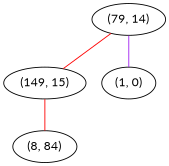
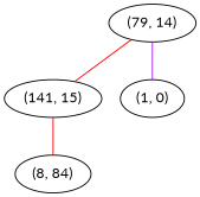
  graph {
    fontname=Lato
    node [fontname=Lato]
    edge [color=red fontname=Lato weight=1]
    "(79, 14)"
-   "(149, 15)"
+   "(149, 15)" [label="(141, 15)"]
    n3 [label="(1, 0)"]
    "(8, 84)"
    "(79, 14)" -- "(149, 15)"
    "(79, 14)" -- n3 [color=purple weight=4]
    "(149, 15)" -- "(8, 84)"
  }
